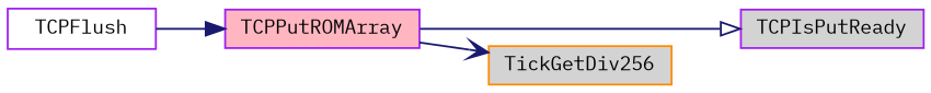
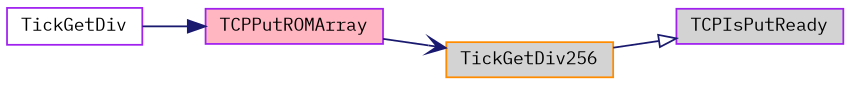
  digraph {
    fontname="IBM Plex Mono"
    rankdir=LR
    node [color=purple fillcolor=lightgrey fontname="IBM Plex Mono" fontsize=10 shape=record style=filled]
    edge [color=midnightblue fontname="IBM Plex Mono" fontsize=10 labelfontname=Helvetica labelfontsize=10 style=solid]
    n1 [fillcolor=lightpink fontcolor=black height=0.2 label=TCPPutROMArray width=0.4]
    n2 [height=0.2 label=TCPIsPutReady width=0.4]
    n3 [color=darkorange height=0.2 label=TickGetDiv256 width=0.4]
-   n4 [fillcolor=white height=0.2 label=TCPFlush width=0.4]
-   n1 -> n2 [arrowhead=onormal]
+   n4 [fillcolor=white height=0.2 label=TickGetDiv width=0.4]
+   n3 -> n2 [arrowhead=onormal]
    n1 -> n3 [arrowhead=vee]
    n4 -> n1 [arrowhead=normal]
  }
